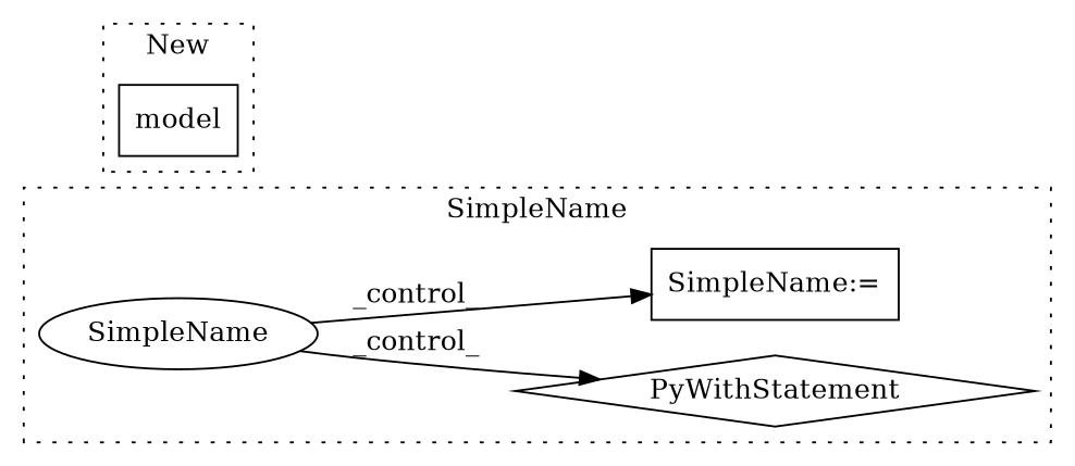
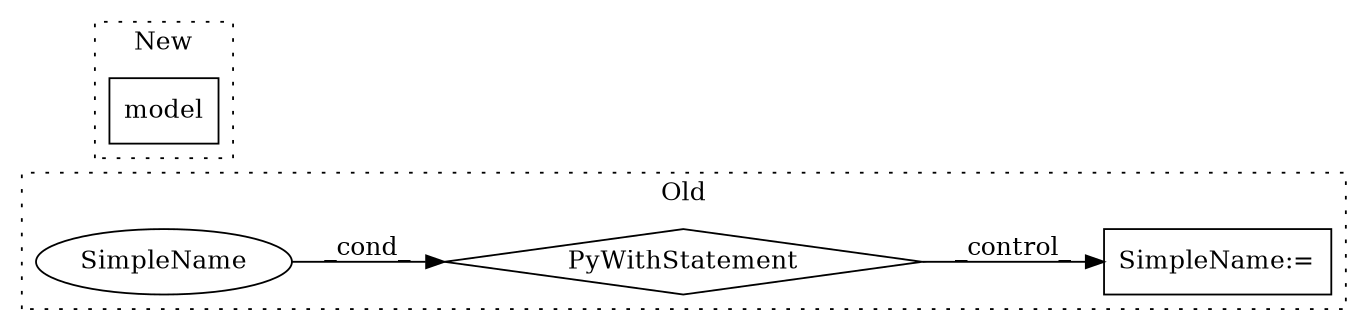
  digraph {
    rankdir=LR
    node [shape=box]
    n1 [a=104 l="10,2" label=PyWithStatement s="7157,7189" shape=diamond]
    n2 [a=42 label=SimpleName shape=ellipse]
    n3 [a=7 l=4 label="SimpleName:=" s=7205]
    n4 [a=32 l="6,1" label=model s="7492,7499"]
    subgraph cluster_1 {
-     label=SimpleName
+     label=Old
      style=dotted
      n1
      n2
      n3
    }
    subgraph cluster_2 {
      label=New
      style=dotted
      n4
    }
-   n2 -> n3 [label=_control_]
-   n2 -> n1 [label=_control_]
+   n1 -> n3 [label=_control_]
+   n2 -> n1 [label=_cond_]
  }
